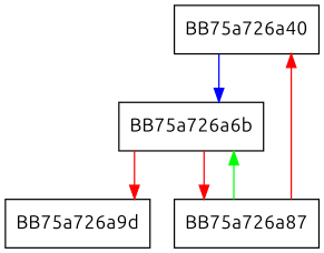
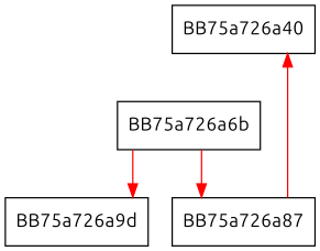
  digraph {
    fontname=Ubuntu
    splines=ortho
    node [fontname=Ubuntu shape=box]
    edge [color=red fontname=Ubuntu]
    BB75a726a40
    BB75a726a6b
    BB75a726a9d
    BB75a726a87
-   BB75a726a40 -> BB75a726a6b [color=blue]
    BB75a726a6b -> BB75a726a9d
    BB75a726a6b -> BB75a726a87
    BB75a726a87 -> BB75a726a40
-   BB75a726a87 -> BB75a726a6b [color=green]
  }
